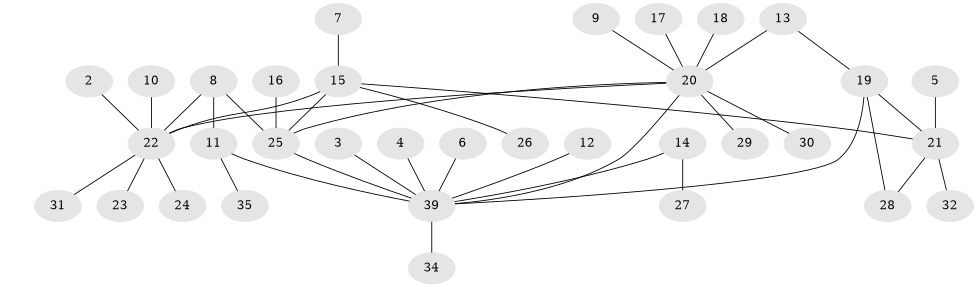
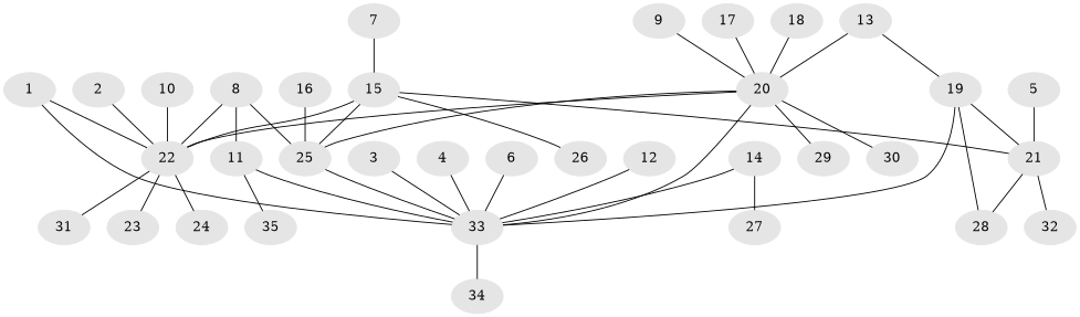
  graph {
    node [color=gray90 style=filled]
    edge [weight=1.0]
+   1
    22
-   33 [label=39]
+   33
    8
    11
    25
    23
    24
    31
    34
    2
    3
    4
    5
    21
    28
    32
    6
    7
    15
    26
    35
    9
    20
    29
    30
    10
    12
    13
    19
    14
    27
    16
    17
    18
+   1 -- 22
+   1 -- 33
    22 -- 23
    22 -- 24
    22 -- 31
    33 -- 34
    8 -- 22
    8 -- 11
    8 -- 25
    11 -- 33
    11 -- 35
    25 -- 33
    2 -- 22
    3 -- 33
    4 -- 33
    5 -- 21
    21 -- 28
    21 -- 32
    6 -- 33
    7 -- 15
    15 -- 22
    15 -- 25 [weight=2.0]
    15 -- 21
    15 -- 26
    9 -- 20
    20 -- 22
    20 -- 33
    20 -- 25
    20 -- 29
    20 -- 30
    10 -- 22
    12 -- 33
    13 -- 20 [weight=2.0]
    13 -- 19
    19 -- 33
    19 -- 21
    19 -- 28
    14 -- 33
    14 -- 27
    16 -- 25
    17 -- 20
    18 -- 20
  }
